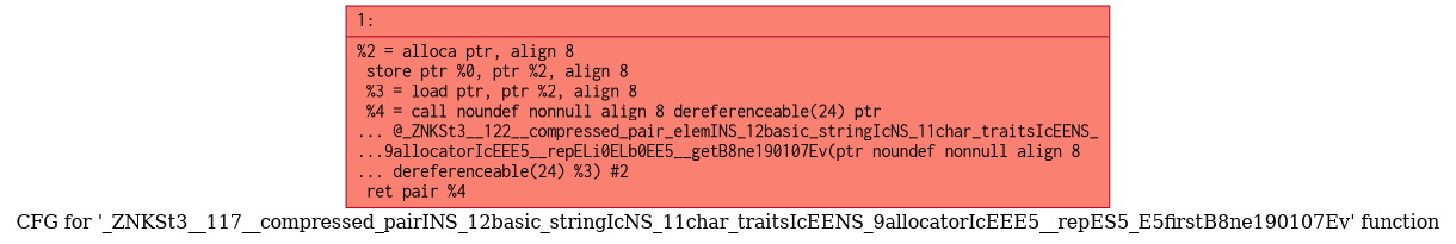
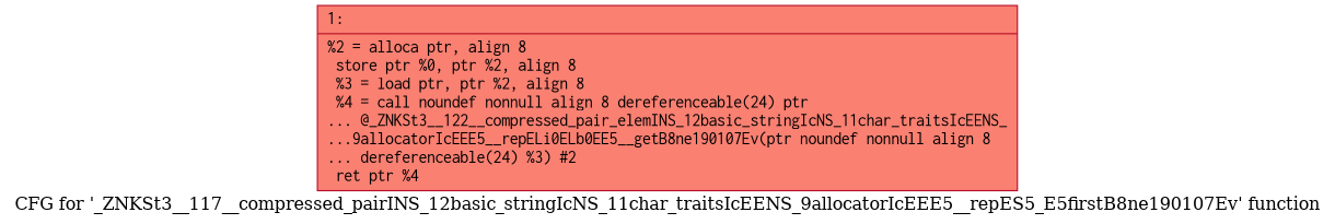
  digraph {
    label="CFG for '_ZNKSt3__117__compressed_pairINS_12basic_stringIcNS_11char_traitsIcEENS_9allocatorIcEEE5__repES5_E5firstB8ne190107Ev' function"
-   n1 [color="#b70d28ff" fillcolor=salmon fontname=Courier label="{1:\l|  %2 = alloca ptr, align 8\l  store ptr %0, ptr %2, align 8\l  %3 = load ptr, ptr %2, align 8\l  %4 = call noundef nonnull align 8 dereferenceable(24) ptr\l... @_ZNKSt3__122__compressed_pair_elemINS_12basic_stringIcNS_11char_traitsIcEENS_\l...9allocatorIcEEE5__repELi0ELb0EE5__getB8ne190107Ev(ptr noundef nonnull align 8\l... dereferenceable(24) %3) #2\l  ret pair %4\l}" shape=record style=filled]
+   n1 [color="#b70d28ff" fillcolor=salmon fontname=Courier label="{1:\l|  %2 = alloca ptr, align 8\l  store ptr %0, ptr %2, align 8\l  %3 = load ptr, ptr %2, align 8\l  %4 = call noundef nonnull align 8 dereferenceable(24) ptr\l... @_ZNKSt3__122__compressed_pair_elemINS_12basic_stringIcNS_11char_traitsIcEENS_\l...9allocatorIcEEE5__repELi0ELb0EE5__getB8ne190107Ev(ptr noundef nonnull align 8\l... dereferenceable(24) %3) #2\l  ret ptr %4\l}" shape=record style=filled]
  }
